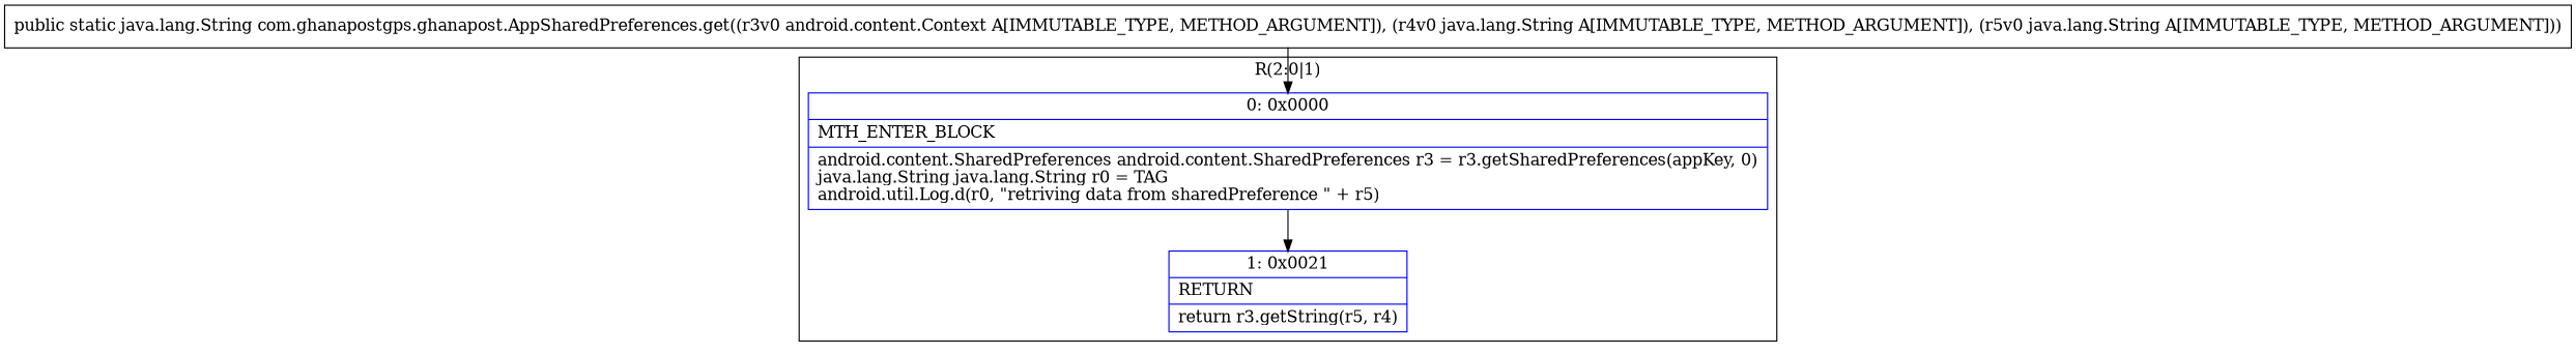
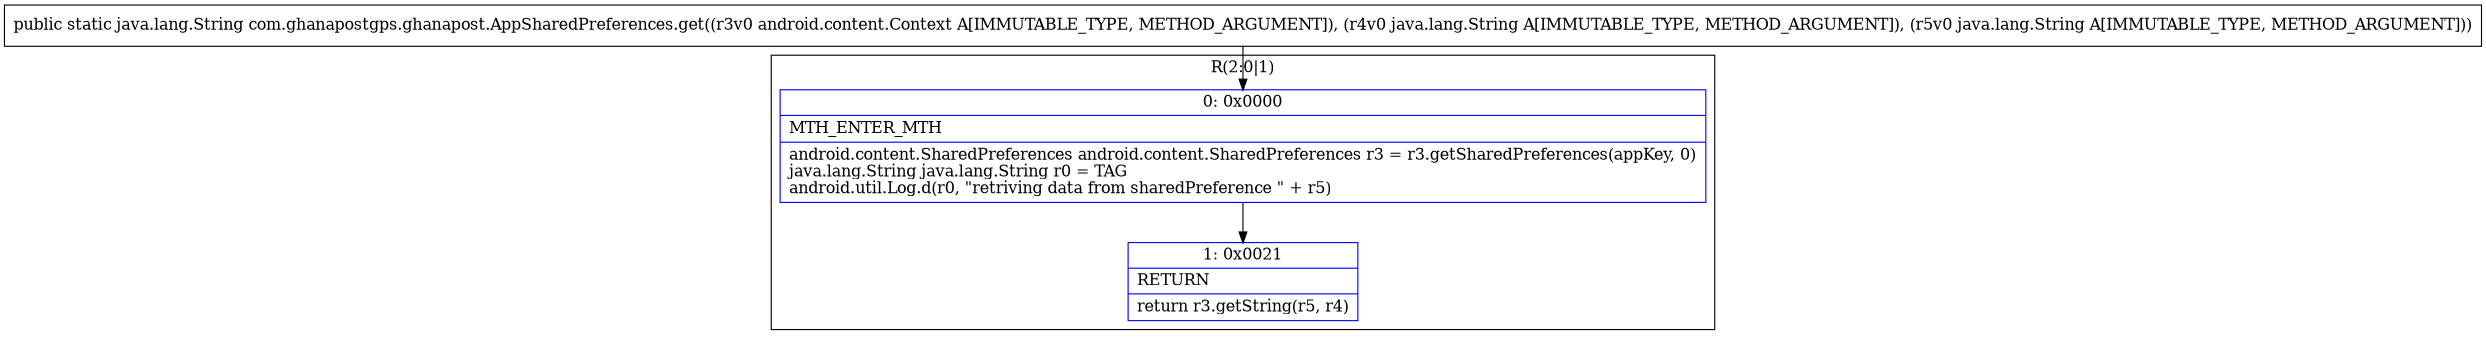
  digraph {
    node [color=blue shape=record]
-   n1 [label="{0\:\ 0x0000|MTH_ENTER_BLOCK\l|android.content.SharedPreferences android.content.SharedPreferences r3 = r3.getSharedPreferences(appKey, 0)\ljava.lang.String java.lang.String r0 = TAG\landroid.util.Log.d(r0, \"retriving data from sharedPreference \" + r5)\l}"]
+   n1 [label="{0\:\ 0x0000|MTH_ENTER_MTH\l|android.content.SharedPreferences android.content.SharedPreferences r3 = r3.getSharedPreferences(appKey, 0)\ljava.lang.String java.lang.String r0 = TAG\landroid.util.Log.d(r0, \"retriving data from sharedPreference \" + r5)\l}"]
    n2 [label="{1\:\ 0x0021|RETURN\l|return r3.getString(r5, r4)\l}"]
    n3 [label="{public static java.lang.String com.ghanapostgps.ghanapost.AppSharedPreferences.get((r3v0 android.content.Context A[IMMUTABLE_TYPE, METHOD_ARGUMENT]), (r4v0 java.lang.String A[IMMUTABLE_TYPE, METHOD_ARGUMENT]), (r5v0 java.lang.String A[IMMUTABLE_TYPE, METHOD_ARGUMENT])) }" color=""]
    subgraph cluster_1 {
      label="R(2:0|1)"
      n1
      n2
    }
    n1 -> n2
    n3 -> n1
  }
